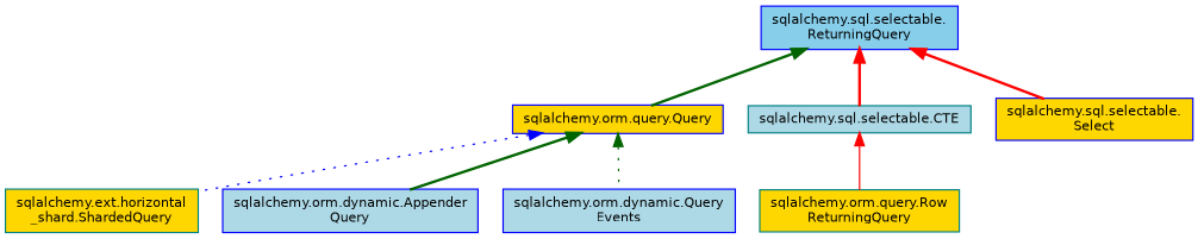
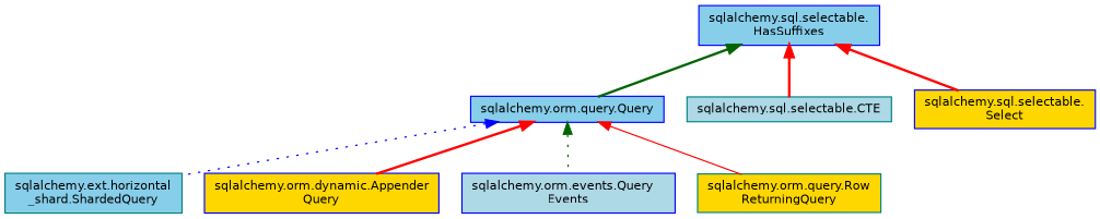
  digraph {
    rankdir=TB
    node [color=blue fillcolor=skyblue fontname=Helvetica fontsize=10 shape=record style=filled]
    edge [color=darkgreen dir=back fontname=Helvetica fontsize=10 labelfontname=Helvetica labelfontsize=10 style=bold]
-   n1 [fontcolor=black height=0.2 label="sqlalchemy.sql.selectable.\lReturningQuery" width=0.4]
-   n2 [fillcolor=gold height=0.2 label="sqlalchemy.orm.query.Query" width=0.4]
+   n1 [fontcolor=black height=0.2 label="sqlalchemy.sql.selectable.\lHasSuffixes" width=0.4]
+   n2 [height=0.2 label="sqlalchemy.orm.query.Query" width=0.4]
    n3 [color=teal fillcolor=lightblue height=0.2 label="sqlalchemy.sql.selectable.CTE" width=0.4]
    n4 [fillcolor=gold height=0.2 label="sqlalchemy.sql.selectable.\lSelect" width=0.4]
-   n5 [color=teal fillcolor=gold height=0.2 label="sqlalchemy.ext.horizontal\l_shard.ShardedQuery" width=0.4]
-   n6 [fillcolor=lightblue height=0.2 label="sqlalchemy.orm.dynamic.Appender\lQuery" width=0.4]
-   n7 [fillcolor=lightblue height=0.2 label="sqlalchemy.orm.dynamic.Query\lEvents" width=0.4]
+   n5 [color=teal height=0.2 label="sqlalchemy.ext.horizontal\l_shard.ShardedQuery" width=0.4]
+   n6 [fillcolor=gold height=0.2 label="sqlalchemy.orm.dynamic.Appender\lQuery" width=0.4]
+   n7 [fillcolor=lightblue height=0.2 label="sqlalchemy.orm.events.Query\lEvents" width=0.4]
    n8 [color=teal fillcolor=gold height=0.2 label="sqlalchemy.orm.query.Row\lReturningQuery" width=0.4]
    n1 -> n2
    n1 -> n3 [color=red]
    n1 -> n4 [color=red]
    n2 -> n5 [color=blue style=dotted]
-   n2 -> n6
+   n2 -> n6 [color=red]
    n2 -> n7 [style=dotted]
-   n3 -> n8 [color=red style=solid]
+   n2 -> n8 [color=red style=solid]
  }
